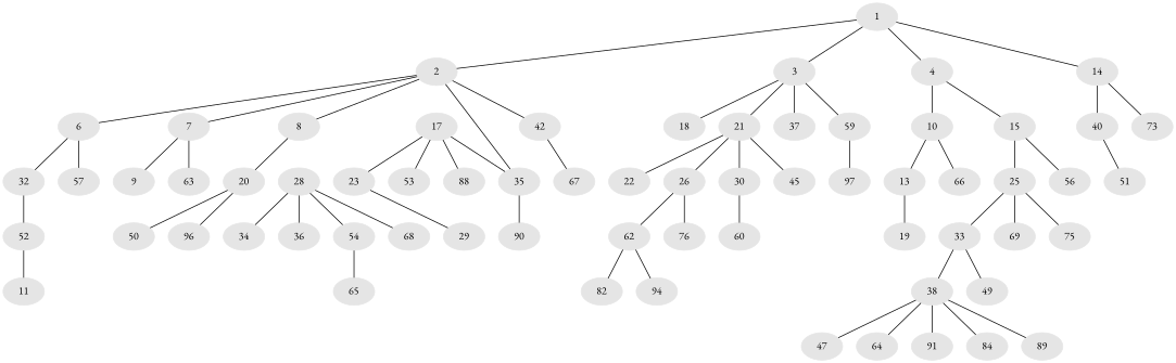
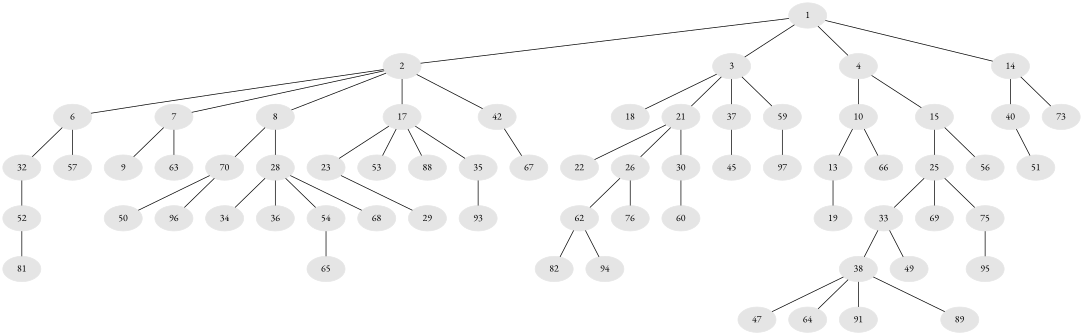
  graph {
    fontname="EB Garamond"
    node [color=gray90 fontname="EB Garamond" style=filled]
    edge [fontname="EB Garamond"]
    1 [super="+48"]
    2 [super="+5"]
    3 [super="+11"]
    4 [super="+87"]
    14 [super="+39"]
    6 [super="+16"]
    7 [super="+43"]
    8 [super="+85"]
    17 [super="+24"]
    42
    18
    21 [super="+27"]
    37
    59 [super="+79"]
    10 [super="+12"]
    15 [super="+92"]
    40
    73
    32
    57 [super="+80"]
    9
    63 [super="+72"]
-   20 [super="+45"]
+   20 [super="+45" label=70]
    28 [super="+46"]
    23
    35 [super="+86"]
    53
    88 [super="+91"]
    67
    22
    26 [super="+55"]
    30 [super="+31"]
    n33 [label=45]
    97
    13
    66
    25 [super="+61"]
    56
    52 [super="+58"]
    50
    96
    34
    36
    54
    68
    19
    51 [super="+83"]
    33
    69
    75 [super="+77"]
    29 [super="+70"]
-   90
+   90 [label=93]
    62 [super="+74"]
    76
    60 [super="+99"]
    38 [super="+41"]
    49
+   95
    82
    94
    65 [super="+93"]
-   81 [label=11]
+   81
    47 [super="+98"]
    64
    n65 [label=91]
-   84
    89
    1 -- 2
    1 -- 3
    1 -- 4
    1 -- 14
    2 -- 6
    2 -- 7
    2 -- 8
-   2 -- 35
+   2 -- 17
    2 -- 42
    3 -- 18
    3 -- 21
    3 -- 37
    3 -- 59
    4 -- 10
    4 -- 15
    14 -- 40
    14 -- 73
    6 -- 32
    6 -- 57
    7 -- 9
    7 -- 63
    8 -- 20
+   8 -- 28
    17 -- 23
    17 -- 35
    17 -- 53
    17 -- 88
    42 -- 67
    21 -- 22
    21 -- 26
    21 -- 30
-   21 -- n33
+   37 -- n33
    59 -- 97
    10 -- 13
    10 -- 66
    15 -- 25
    15 -- 56
    40 -- 51
    32 -- 52
    20 -- 50
    20 -- 96
    28 -- 34
    28 -- 36
    28 -- 54
    28 -- 68
    23 -- 29
    35 -- 90
    26 -- 62
    26 -- 76
    30 -- 60
    13 -- 19
    25 -- 33
    25 -- 69
    25 -- 75
    52 -- 81
    54 -- 65
    33 -- 38
    33 -- 49
+   75 -- 95
    62 -- 82
    62 -- 94
    38 -- 47
    38 -- 64
    38 -- n65
-   38 -- 84
    38 -- 89
  }
